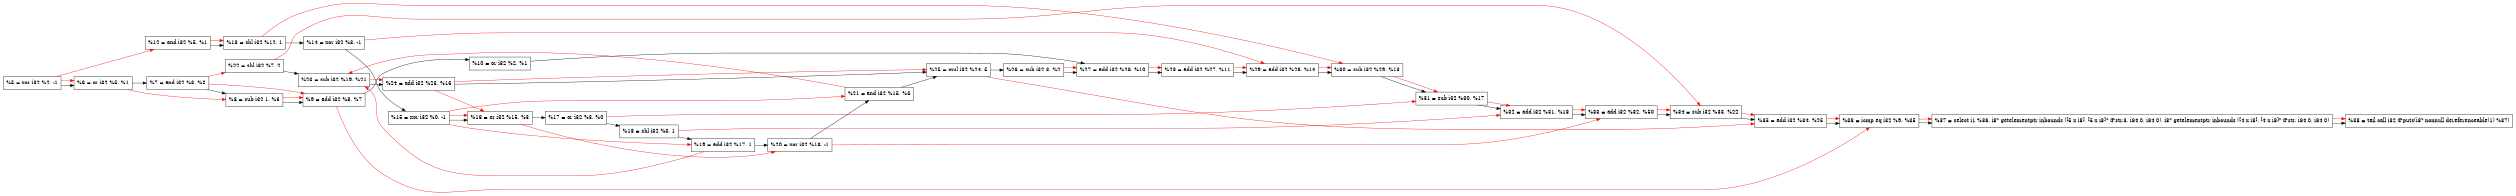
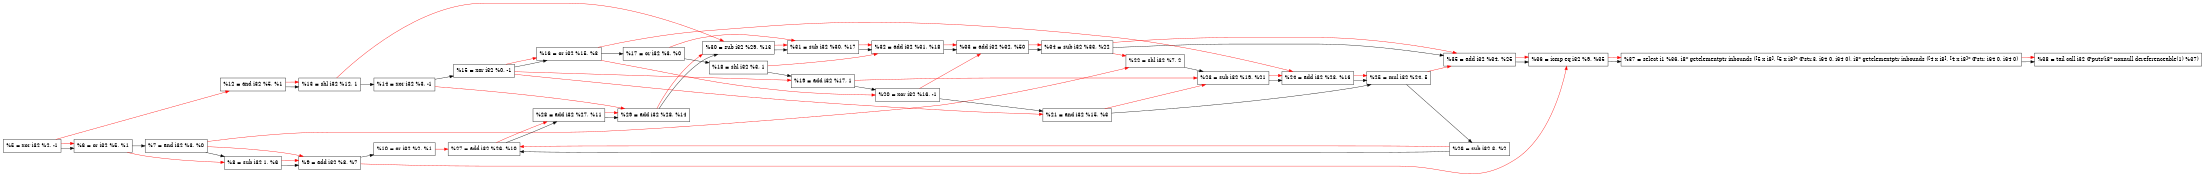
  digraph {
    rankdir=LR
    node [shape=record]
    edge [color=red]
    n1 [label="  %5 = xor i32 %2, -1"]
    n2 [label="  %6 = or i32 %5, %1"]
    n3 [label="  %12 = and i32 %5, %1"]
    n4 [label="  %7 = and i32 %3, %0"]
    n5 [label="  %8 = sub i32 1, %6"]
    n6 [label="  %13 = shl i32 %12, 1"]
    n7 [label="  %9 = add i32 %8, %7"]
    n8 [label="  %22 = shl i32 %7, 2"]
    n9 [label="  %10 = or i32 %2, %1"]
    n10 [label="  %36 = icmp eq i32 %9, %35"]
    n11 [label="  %23 = sub i32 %19, %21"]
    n12 [label="  %34 = sub i32 %33, %22"]
    n13 [label="  %27 = add i32 %26, %10"]
    n14 [label="  %37 = select i1 %36, i8* getelementptr inbounds ([5 x i8], [5 x i8]* @str.3, i64 0, i64 0), i8* getelementptr inbounds ([4 x i8], [4 x i8]* @str, i64 0, i64 0)"]
    n15 [label="  %28 = add i32 %27, %11"]
    n16 [label="  %29 = add i32 %28, %14"]
    n17 [label="  %14 = xor i32 %3, -1"]
    n18 [label="  %30 = sub i32 %29, %13"]
    n19 [label="  %15 = xor i32 %0, -1"]
    n20 [label="  %31 = sub i32 %30, %17"]
    n21 [label="  %16 = or i32 %15, %3"]
    n22 [label="  %21 = and i32 %15, %3"]
    n23 [label="  %19 = add i32 %17, 1"]
    n24 [label="  %17 = or i32 %3, %0"]
    n25 [label="  %20 = xor i32 %16, -1"]
    n26 [label="  %24 = add i32 %23, %16"]
    n27 [label="  %25 = mul i32 %24, 5"]
    n28 [label="  %18 = shl i32 %3, 1"]
    n29 [label="%33 = add i32 %32, %50"]
    n30 [label="  %32 = add i32 %31, %18"]
    n31 [label="  %35 = add i32 %34, %25"]
    n32 [label="  %26 = sub i32 3, %2"]
    n33 [label="  %38 = tail call i32 @puts(i8* nonnull dereferenceable(1) %37)"]
    n1 -> n2 [color=""]
    n1 -> n2
    n1 -> n3
    n2 -> n4 [color=""]
    n2 -> n5
    n3 -> n6 [color=""]
    n3 -> n6
    n4 -> n5 [color=""]
    n4 -> n7
    n4 -> n8
    n5 -> n7 [color=""]
    n5 -> n7
    n6 -> n17 [color=""]
    n6 -> n18
    n7 -> n9 [color=""]
    n7 -> n10
    n8 -> n11 [color=""]
-   n8 -> n12
-   n9 -> n13 [color=black]
+   n12 -> n8
+   n9 -> n13
    n10 -> n14 [color=""]
    n10 -> n14
    n11 -> n26 [color=""]
    n11 -> n26
    n12 -> n31 [color=""]
    n12 -> n31
    n13 -> n15 [color=""]
    n13 -> n15
    n14 -> n33 [color=""]
    n14 -> n33
    n15 -> n16 [color=""]
    n15 -> n16
    n16 -> n18 [color=""]
    n16 -> n18
    n17 -> n16
    n17 -> n19 [color=""]
    n18 -> n20 [color=""]
    n18 -> n20
    n19 -> n21 [color=""]
    n19 -> n21
    n19 -> n22
    n19 -> n23
    n20 -> n30 [color=""]
    n20 -> n30
    n21 -> n24 [color=""]
    n21 -> n25
-   n26 -> n21
+   n21 -> n26
    n22 -> n11
    n22 -> n27 [color=""]
    n23 -> n11
    n23 -> n25 [color=""]
    n24 -> n20
    n24 -> n28 [color=""]
    n25 -> n22 [color=""]
    n25 -> n29
    n26 -> n27 [color=""]
    n26 -> n27
    n27 -> n31
    n27 -> n32 [color=""]
    n28 -> n23 [color=""]
    n28 -> n30
    n29 -> n12 [color=""]
    n29 -> n12
    n30 -> n29 [color=""]
    n30 -> n29
    n31 -> n10 [color=""]
    n31 -> n10
    n32 -> n13 [color=""]
    n32 -> n13
  }
